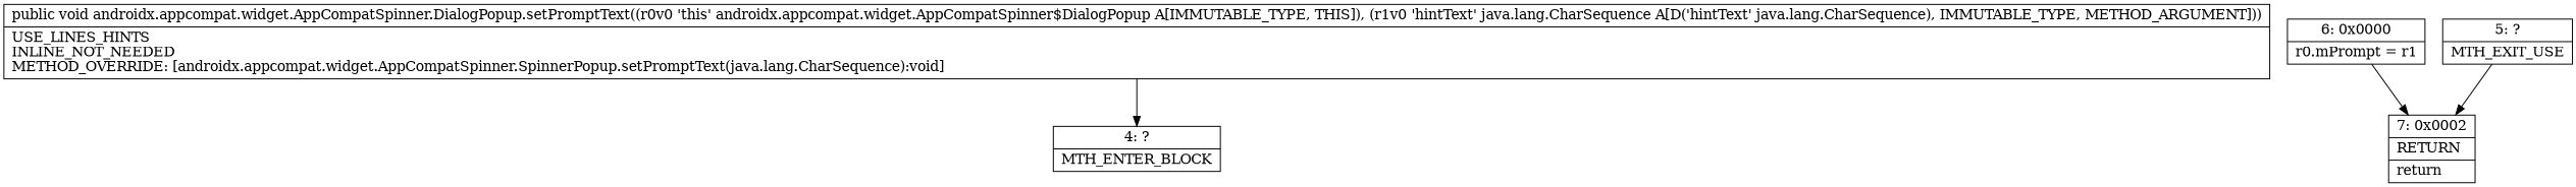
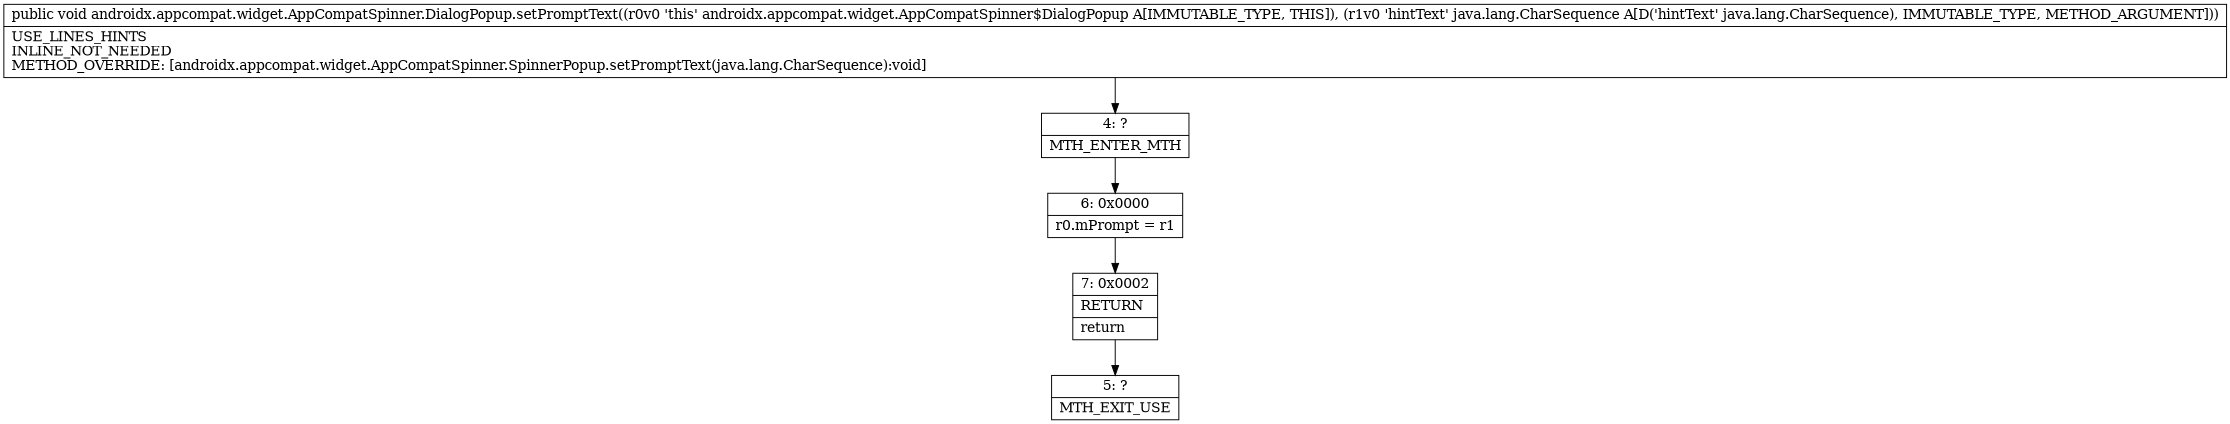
  digraph {
    node [shape=record]
-   n1 [label="{4\:\ ?|MTH_ENTER_BLOCK\l}"]
+   n1 [label="{4\:\ ?|MTH_ENTER_MTH\l}"]
    n2 [label="{6\:\ 0x0000|r0.mPrompt = r1\l}"]
    n3 [label="{7\:\ 0x0002|RETURN\l|return\l}"]
    n4 [label="{5\:\ ?|MTH_EXIT_USE\l}"]
    n5 [label="{public void androidx.appcompat.widget.AppCompatSpinner.DialogPopup.setPromptText((r0v0 'this' androidx.appcompat.widget.AppCompatSpinner$DialogPopup A[IMMUTABLE_TYPE, THIS]), (r1v0 'hintText' java.lang.CharSequence A[D('hintText' java.lang.CharSequence), IMMUTABLE_TYPE, METHOD_ARGUMENT]))  | USE_LINES_HINTS\lINLINE_NOT_NEEDED\lMETHOD_OVERRIDE: [androidx.appcompat.widget.AppCompatSpinner.SpinnerPopup.setPromptText(java.lang.CharSequence):void]\l}"]
+   n1 -> n2
    n2 -> n3
-   n4 -> n3
+   n3 -> n4
    n5 -> n1
  }
